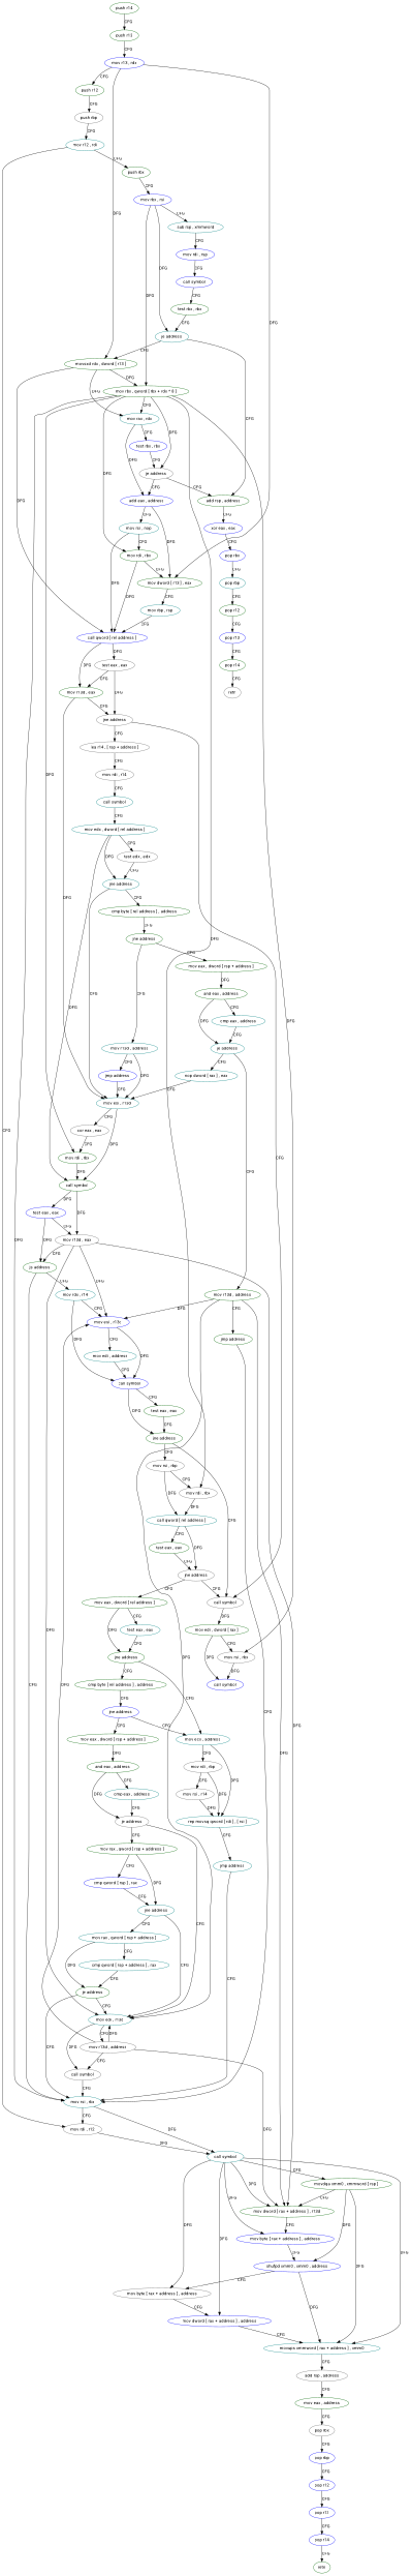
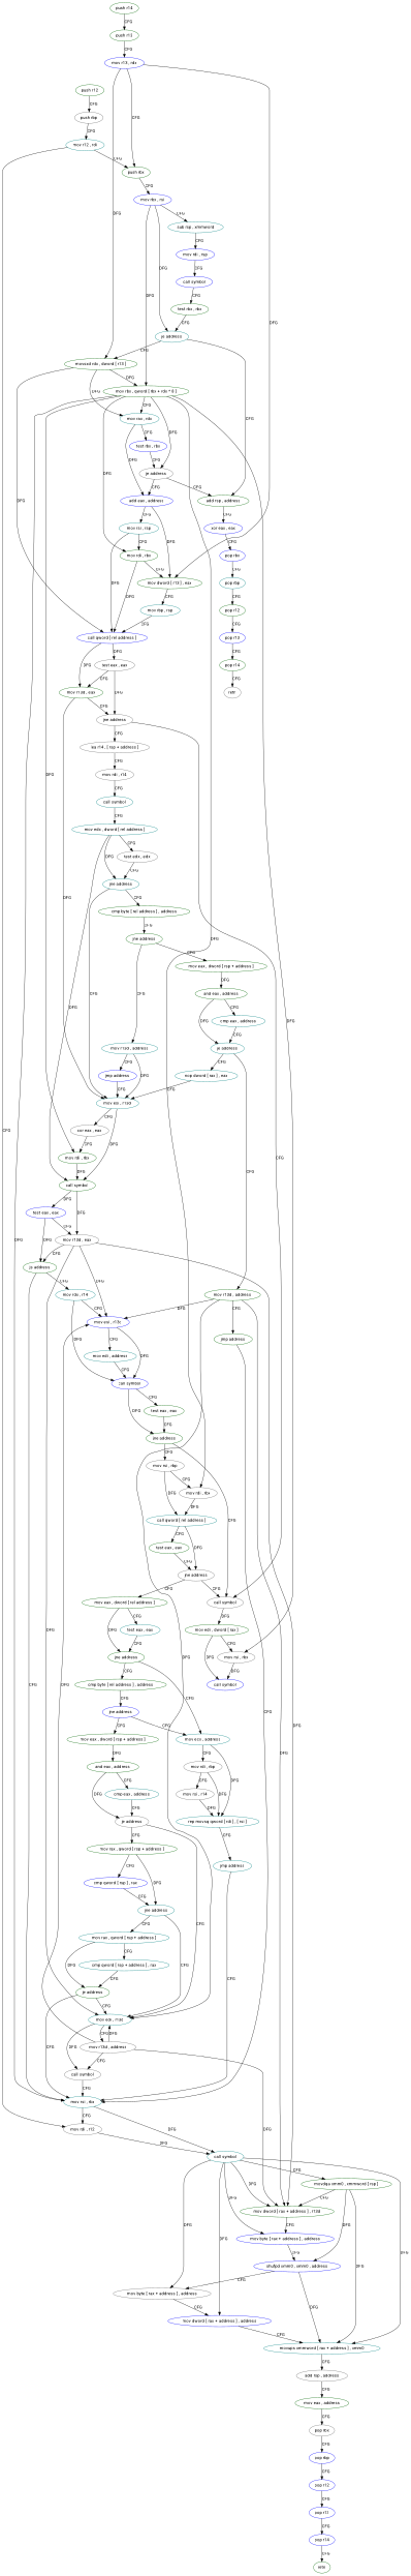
  digraph {
    fontname=Roboto
    node [color=darkgreen fontname=Roboto]
    edge [fontname=Roboto]
    n1 [label="push r14"]
    n2 [label="push r13"]
    n3 [color=blue label="mov r13 , rdx"]
    n4 [label="push r12"]
    n5 [label="movsxd rdx , dword [ r13 ]"]
    n6 [label="mov dword [ r13 ] , eax"]
    n7 [color=gray40 label="push rbp"]
    n8 [label="mov rbx , qword [ rbx + rdx * 8 ]"]
    n9 [color=teal label="mov rax , rdx"]
    n10 [color=blue label="call qword [ rel address ]"]
    n11 [color=teal label="mov rbp , rsp"]
    n12 [color=teal label="mov r12 , rdi"]
    n13 [label="push rbx"]
    n14 [color=gray40 label="mov rdi , r12"]
    n15 [color=blue label="mov rbx , rsi"]
    n16 [color=teal label="call symbol"]
    n17 [color=teal label="sub rsp , xmmword"]
    n18 [color=teal label="je address"]
    n19 [color=blue label="mov rdi , rsp"]
    n20 [label="add rsp , address"]
    n21 [color=gray40 label="je address"]
    n22 [label="mov rdi , rbx"]
    n23 [color=gray40 label="mov rsi , rbx"]
    n24 [label="mov rdi , rbx"]
    n25 [color=teal label="mov rsi , rbx"]
    n26 [color=gray40 label="mov rdi , rbx"]
    n27 [color=blue label="call symbol"]
    n28 [label="test rbx , rbx"]
    n29 [color=blue label="xor eax , eax"]
    n30 [color=blue label="pop rbx"]
    n31 [color=blue label="test rbx , rbx"]
    n32 [color=blue label="add eax , address"]
    n33 [color=gray40 label="test eax , eax"]
    n34 [label="mov r13d , eax"]
    n35 [color=teal label="pop rbp"]
    n36 [label="pop r12"]
    n37 [color=blue label="pop r13"]
    n38 [label="pop r14"]
    n39 [color=gray40 label=retn]
    n40 [color=blue label="call symbol"]
    n41 [label="call symbol"]
    n42 [color=teal label="call qword [ rel address ]"]
-   n43 [color=teal label="mov rsi , nop"]
+   n43 [color=teal label="mov rsi , rsp"]
    n44 [color=gray40 label="jne address"]
    n45 [color=teal label="mov esi , r13d"]
    n46 [color=gray40 label="call symbol"]
    n47 [color=gray40 label="lea r14 , [ rsp + address ]"]
    n48 [color=gray40 label="xor eax , eax"]
    n49 [label="mov edi , dword [ rax ]"]
    n50 [color=gray40 label="mov rdi , r14"]
    n51 [color=teal label="call symbol"]
    n52 [color=teal label="mov edx , dword [ rel address ]"]
    n53 [color=gray40 label="test edx , edx"]
    n54 [color=teal label="jne address"]
    n55 [label="cmp byte [ rel address ] , address"]
    n56 [color=blue label="test eax , eax"]
    n57 [color=gray40 label="mov r13d , eax"]
    n58 [label="jne address"]
    n59 [color=teal label="mov r13d , address"]
    n60 [label="mov eax , dword [ rsp + address ]"]
    n61 [label="js address"]
    n62 [label="mov dword [ rax + address ] , r13d"]
    n63 [color=blue label="mov esi , r13d"]
    n64 [color=teal label="mov edi , r13d"]
    n65 [color=teal label="mov rdx , r14"]
    n66 [color=blue label="mov byte [ rax + address ] , address"]
    n67 [color=blue label="call symbol"]
    n68 [color=teal label="mov edi , address"]
    n69 [color=gray40 label="mov r13d , address"]
    n70 [color=gray40 label="call symbol"]
    n71 [label="movdqa xmm0 , xmmword [ rsp ]"]
    n72 [color=gray40 label="mov byte [ rax + address ] , address"]
    n73 [color=blue label="mov dword [ rax + address ] , address"]
    n74 [color=teal label="movups xmmword [ rax + address ] , xmm0"]
    n75 [label="test eax , eax"]
    n76 [label="jne address"]
    n77 [color=blue label="jmp address"]
    n78 [label="and eax , address"]
    n79 [color=teal label="cmp eax , address"]
    n80 [color=teal label="je address"]
    n81 [color=blue label="shufpd xmm0 , xmm0 , address"]
    n82 [color=gray40 label="add rsp , address"]
    n83 [label="mov eax , address"]
    n84 [color=gray40 label="pop rbx"]
    n85 [color=blue label="pop rbp"]
    n86 [color=blue label="pop r12"]
    n87 [color=blue label="pop r13"]
    n88 [color=blue label="pop r14"]
    n89 [label=retn]
    n90 [color=gray40 label="mov rsi , rbp"]
    n91 [label="test eax , eax"]
    n92 [color=gray40 label="jne address"]
    n93 [label="mov r13d , address"]
    n94 [color=teal label="nop dword [ rax ] , eax"]
    n95 [label="jmp address"]
    n96 [label="mov eax , dword [ rel address ]"]
    n97 [color=teal label="test eax , eax"]
    n98 [label="jne address"]
    n99 [color=teal label="mov ecx , address"]
    n100 [label="cmp byte [ rel address ] , address"]
    n101 [color=gray40 label="mov rdi , rbp"]
    n102 [color=teal label="rep movsq qword [ rdi ] , [ rsi ]"]
    n103 [color=blue label="jne address"]
    n104 [color=gray40 label="mov rsi , r14"]
    n105 [color=teal label="jmp address"]
    n106 [label="mov eax , dword [ rsp + address ]"]
    n107 [label="and eax , address"]
    n108 [color=teal label="cmp eax , address"]
    n109 [color=gray40 label="je address"]
    n110 [label="mov rax , qword [ rsp + address ]"]
    n111 [color=blue label="cmp qword [ rsp ] , rax"]
    n112 [color=teal label="jne address"]
    n113 [color=teal label="mov rax , qword [ rsp + address ]"]
    n114 [color=teal label="cmp qword [ rsp + address ] , rax"]
    n115 [label="je address"]
    n1 -> n2 [label=CFG]
    n2 -> n3 [label=CFG]
-   n3 -> n4 [label=CFG]
+   n3 -> n13 [label=CFG]
    n3 -> n5 [label=DFG]
    n3 -> n6 [label=DFG]
    n4 -> n7 [label=CFG]
    n5 -> n8 [label=DFG]
    n5 -> n9 [label=DFG]
    n5 -> n10 [label=DFG]
    n6 -> n11 [label=CFG]
    n7 -> n12 [label=CFG]
    n8 -> n9 [label=CFG]
    n8 -> n21 [label=DFG]
    n8 -> n22 [label=DFG]
    n8 -> n23 [label=DFG]
    n8 -> n24 [label=DFG]
    n8 -> n25 [label=DFG]
    n8 -> n26 [label=DFG]
    n9 -> n31 [label=CFG]
    n9 -> n32 [label=DFG]
    n10 -> n33 [label=DFG]
    n10 -> n34 [label=DFG]
    n11 -> n10 [label=CFG]
    n12 -> n13 [label=CFG]
    n12 -> n14 [label=CFG]
    n13 -> n15 [label=CFG]
    n14 -> n16 [label=DFG]
    n15 -> n8 [label=DFG]
    n15 -> n17 [label=CFG]
    n15 -> n18 [label=DFG]
    n16 -> n62 [label=DFG]
    n16 -> n66 [label=DFG]
    n16 -> n71 [label=CFG]
    n16 -> n72 [label=DFG]
    n16 -> n73 [label=DFG]
    n16 -> n74 [label=DFG]
    n17 -> n19 [label=CFG]
    n18 -> n5 [label=CFG]
    n18 -> n20 [label=CFG]
    n19 -> n27 [label=CFG]
    n20 -> n29 [label=CFG]
    n21 -> n20 [label=CFG]
    n21 -> n32 [label=CFG]
    n22 -> n6 [label=CFG]
    n22 -> n10 [label=DFG]
    n23 -> n40 [label=DFG]
    n24 -> n41 [label=DFG]
    n25 -> n14 [label=CFG]
    n25 -> n16 [label=DFG]
    n26 -> n42 [label=DFG]
    n27 -> n28 [label=CFG]
    n28 -> n18 [label=CFG]
    n29 -> n30 [label=CFG]
    n30 -> n35 [label=CFG]
    n31 -> n21 [label=CFG]
    n32 -> n6 [label=DFG]
    n32 -> n43 [label=CFG]
    n33 -> n34 [label=CFG]
    n33 -> n44 [label=DFG]
    n34 -> n44 [label=CFG]
    n34 -> n45 [label=DFG]
    n35 -> n36 [label=CFG]
    n36 -> n37 [label=CFG]
    n37 -> n38 [label=CFG]
    n38 -> n39 [label=CFG]
    n41 -> n56 [label=DFG]
    n41 -> n57 [label=DFG]
    n42 -> n91 [label=CFG]
    n42 -> n92 [label=DFG]
    n43 -> n10 [label=DFG]
    n43 -> n22 [label=CFG]
    n44 -> n46 [label=CFG]
    n44 -> n47 [label=CFG]
    n45 -> n41 [label=DFG]
    n45 -> n48 [label=CFG]
    n46 -> n49 [label=DFG]
    n47 -> n50 [label=CFG]
    n48 -> n24 [label=CFG]
    n49 -> n23 [label=CFG]
    n49 -> n40 [label=DFG]
    n50 -> n51 [label=CFG]
    n51 -> n52 [label=CFG]
    n52 -> n41 [label=DFG]
    n52 -> n53 [label=CFG]
    n52 -> n54 [label=DFG]
    n53 -> n54 [label=CFG]
    n54 -> n45 [label=CFG]
    n54 -> n55 [label=CFG]
    n55 -> n58 [label=CFG]
    n56 -> n57 [label=CFG]
    n56 -> n61 [label=DFG]
    n57 -> n61 [label=CFG]
    n57 -> n62 [label=DFG]
    n57 -> n63 [label=DFG]
    n57 -> n64 [label=DFG]
    n58 -> n59 [label=CFG]
    n58 -> n60 [label=CFG]
    n59 -> n45 [label=DFG]
    n59 -> n77 [label=CFG]
    n60 -> n78 [label=DFG]
    n61 -> n25 [label=CFG]
    n61 -> n65 [label=CFG]
    n62 -> n66 [label=CFG]
    n63 -> n67 [label=DFG]
    n63 -> n68 [label=CFG]
    n64 -> n69 [label=CFG]
    n64 -> n70 [label=DFG]
    n65 -> n63 [label=CFG]
    n65 -> n67 [label=DFG]
    n66 -> n81 [label=CFG]
    n67 -> n75 [label=CFG]
    n67 -> n76 [label=DFG]
    n68 -> n67 [label=CFG]
    n69 -> n62 [label=DFG]
    n69 -> n63 [label=DFG]
    n69 -> n64 [label=DFG]
    n69 -> n70 [label=CFG]
    n70 -> n25 [label=CFG]
    n71 -> n62 [label=CFG]
    n71 -> n74 [label=DFG]
    n71 -> n81 [label=DFG]
    n72 -> n73 [label=CFG]
    n73 -> n74 [label=CFG]
    n74 -> n82 [label=CFG]
    n75 -> n76 [label=CFG]
    n76 -> n46 [label=CFG]
    n76 -> n90 [label=CFG]
    n77 -> n45 [label=CFG]
    n78 -> n79 [label=CFG]
    n78 -> n80 [label=DFG]
    n79 -> n80 [label=CFG]
    n80 -> n93 [label=CFG]
    n80 -> n94 [label=CFG]
    n81 -> n72 [label=CFG]
    n81 -> n74 [label=DFG]
    n82 -> n83 [label=CFG]
    n83 -> n84 [label=CFG]
    n84 -> n85 [label=CFG]
    n85 -> n86 [label=CFG]
    n86 -> n87 [label=CFG]
    n87 -> n88 [label=CFG]
    n88 -> n89 [label=CFG]
    n90 -> n26 [label=CFG]
    n90 -> n42 [label=DFG]
    n91 -> n92 [label=CFG]
    n92 -> n46 [label=CFG]
    n92 -> n96 [label=CFG]
    n93 -> n62 [label=DFG]
    n93 -> n63 [label=DFG]
    n93 -> n64 [label=DFG]
    n93 -> n95 [label=CFG]
    n94 -> n45 [label=CFG]
    n95 -> n25 [label=CFG]
    n96 -> n97 [label=CFG]
    n96 -> n98 [label=DFG]
    n97 -> n98 [label=CFG]
    n98 -> n99 [label=CFG]
    n98 -> n100 [label=CFG]
    n99 -> n101 [label=CFG]
    n99 -> n102 [label=DFG]
    n100 -> n103 [label=CFG]
    n101 -> n102 [label=DFG]
    n101 -> n104 [label=CFG]
    n102 -> n105 [label=CFG]
    n103 -> n99 [label=CFG]
    n103 -> n106 [label=CFG]
    n104 -> n102 [label=DFG]
    n105 -> n25 [label=CFG]
    n106 -> n107 [label=DFG]
    n107 -> n108 [label=CFG]
    n107 -> n109 [label=DFG]
    n108 -> n109 [label=CFG]
    n109 -> n64 [label=CFG]
    n109 -> n110 [label=CFG]
    n110 -> n111 [label=CFG]
    n110 -> n112 [label=DFG]
    n111 -> n112 [label=CFG]
    n112 -> n64 [label=CFG]
    n112 -> n113 [label=CFG]
    n113 -> n114 [label=CFG]
    n113 -> n115 [label=DFG]
    n114 -> n115 [label=CFG]
    n115 -> n25 [label=CFG]
    n115 -> n64 [label=CFG]
  }
